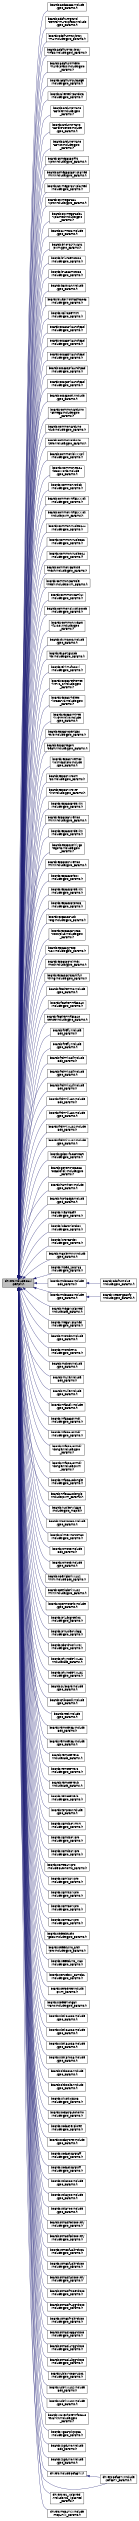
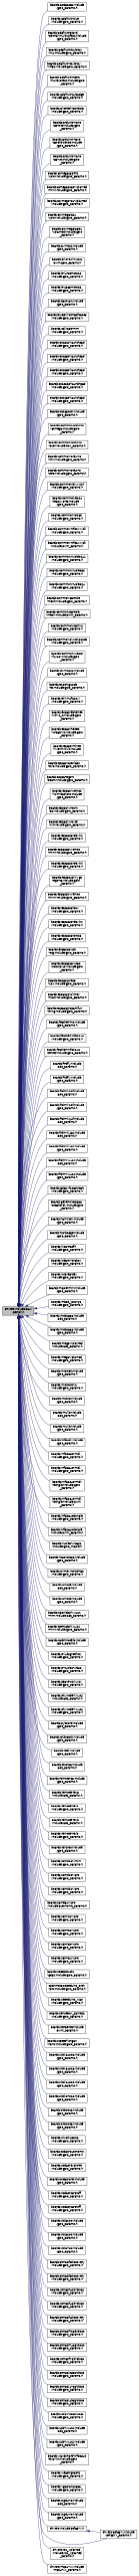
  digraph {
    rankdir=LR
    node [color=black fillcolor=white fontname=Helvetica fontsize=10 shape=record style=filled]
    edge [color=midnightblue dir=back fontname=Helvetica fontsize=10 labelfontname=Helvetica labelfontsize=10 style=solid]
    n1 [fillcolor=grey75 fontcolor=black height=0.2 label="drivers/include/saul\l/periph.h" width=0.4]
    n2 [height=0.2 label="boards/acd52832/include\l/gpio_params.h" width=0.4]
    n3 [height=0.2 label="boards/adafruit-clue\l/include/gpio_params.h" width=0.4]
    n4 [height=0.2 label="boards/adafruit-grand\l-central-m4-express/include\l/gpio_params.h" width=0.4]
    n5 [height=0.2 label="boards/adafruit-itsybitsy\l-m4/include/gpio_params.h" width=0.4]
    n6 [height=0.2 label="boards/adafruit-itsybitsy\l-nrf52/include/gpio_params.h" width=0.4]
    n7 [height=0.2 label="boards/adafruit-metro\l-m4-express/include/gpio\l_params.h" width=0.4]
    n8 [height=0.2 label="boards/adafruit-pybadge\l/include/gpio_params.h" width=0.4]
    n9 [height=0.2 label="boards/alientek-pandora\l/include/gpio_params.h" width=0.4]
    n10 [height=0.2 label="boards/arduino-nano\l-33-ble/include/gpio\l_params.h" width=0.4]
    n11 [height=0.2 label="boards/arduino-nano\l-33-ble-sense/include\l/gpio_params.h" width=0.4]
    n12 [height=0.2 label="boards/arduino-nano\l-33-iot/include/gpio\l_params.h" width=0.4]
    n13 [height=0.2 label="boards/atmega256rfr2\l-xpro/include/gpio_params.h" width=0.4]
    n14 [height=0.2 label="boards/atmega328p-xplained\l-mini/include/gpio_params.h" width=0.4]
    n15 [height=0.2 label="boards/atxmega-a1-xplained\l/include/gpio_params.h" width=0.4]
    n16 [height=0.2 label="boards/atxmega-a1u\l-xpro/include/gpio_params.h" width=0.4]
    n17 [height=0.2 label="boards/atxmega-a3bu\l-xplained/include/gpio\l_params.h" width=0.4]
    n18 [height=0.2 label="boards/avr-rss2/include\l/gpio_params.h" width=0.4]
    n19 [height=0.2 label="boards/b-l072z-lrwan1\l/pwm/gpio_params.h" width=0.4]
    n20 [height=0.2 label="boards/b-l475e-iot01a\l/include/gpio_params.h" width=0.4]
    n21 [height=0.2 label="boards/b-u585i-iot02a\l/include/gpio_params.h" width=0.4]
    n22 [height=0.2 label="boards/bastwan/include\l/gpio_params.h" width=0.4]
    n23 [height=0.2 label="boards/bluepill-stm32f030c8\l/include/gpio_params.h" width=0.4]
    n24 [height=0.2 label="boards/calliope-mini\l/include/gpio_params.h" width=0.4]
    n25 [height=0.2 label="boards/cc1312-launchpad\l/include/gpio_params.h" width=0.4]
    n26 [height=0.2 label="boards/cc1350-launchpad\l/include/gpio_params.h" width=0.4]
    n27 [height=0.2 label="boards/cc1352-launchpad\l/include/gpio_params.h" width=0.4]
    n28 [height=0.2 label="boards/cc1352p-launchpad\l/include/gpio_params.h" width=0.4]
    n29 [height=0.2 label="boards/cc2650-launchpad\l/include/gpio_params.h" width=0.4]
    n30 [height=0.2 label="boards/cc2650stk/include\l/gpio_params.h" width=0.4]
    n31 [height=0.2 label="boards/common/arduino\l-atmega/include/gpio\l_params.h" width=0.4]
-   n32 [height=0.2 label="boards/common/arduino\l-due/include/gpio_params.h" width=0.4]
+   n32 [height=0.2 label="boards/common/arduino\l-due/include/box_params.h" width=0.4]
+   n33 [height=0.2 label="boards/common/arduino\l-mkr/include/gpio_params.h" width=0.4]
    n34 [height=0.2 label="boards/common/arduino\l-zero/include/gpio_params.h" width=0.4]
    n35 [height=0.2 label="boards/common/blxxxpill\l/include/gpio_params.h" width=0.4]
    n36 [height=0.2 label="boards/common/e104\l-bt50xxa-tb/include\l/gpio_params.h" width=0.4]
    n37 [height=0.2 label="boards/common/iotlab\l/include/gpio_params.h" width=0.4]
    n38 [height=0.2 label="boards/common/nrf52xxxdk\l/include/gpio_params.h" width=0.4]
    n39 [height=0.2 label="boards/common/nrf52xxxdk\l/include/pwm_params.h" width=0.4]
    n40 [height=0.2 label="boards/common/nucleo144\l/include/gpio_params.h" width=0.4]
    n41 [height=0.2 label="boards/common/nucleo32\l/include/gpio_params.h" width=0.4]
    n42 [height=0.2 label="boards/common/nucleo64\l/include/gpio_params.h" width=0.4]
    n43 [height=0.2 label="boards/common/particle\l-mesh/include/gpio_params.h" width=0.4]
    n44 [height=0.2 label="boards/common/particle\l-mesh/include/pwm_params.h" width=0.4]
    n45 [height=0.2 label="boards/common/saml1x\l/include/gpio_params.h" width=0.4]
    n46 [height=0.2 label="boards/common/slwstk6000b\l/include/gpio_params.h" width=0.4]
    n47 [height=0.2 label="boards/common/weact\l-f4x1cx/include/gpio\l_params.h" width=0.4]
    n48 [height=0.2 label="boards/dwm1001/include\l/gpio_params.h" width=0.4]
    n49 [height=0.2 label="boards/e180-zg120b\l-tb/include/gpio_params.h" width=0.4]
    n50 [height=0.2 label="boards/ek-lm4f120xl\l/include/gpio_params.h" width=0.4]
    n51 [height=0.2 label="boards/esp32-ethernet\l-kit-v1_0/include/gpio\l_params.h" width=0.4]
    n52 [height=0.2 label="boards/esp32-heltec\l-lora32-v2/include/gpio\l_params.h" width=0.4]
    n53 [height=0.2 label="boards/esp32-mh-et\l-live-minikit/include\l/gpio_params.h" width=0.4]
    n54 [height=0.2 label="boards/esp32-openlabs\l-evb/include/gpio_params.h" width=0.4]
    n55 [height=0.2 label="boards/esp32-ttgo-t\l-beam/include/gpio_params.h" width=0.4]
    n56 [height=0.2 label="boards/esp32-wemos\l-lolin-d32-pro/include\l/gpio_params.h" width=0.4]
    n57 [height=0.2 label="boards/esp32-wroom\l-32/include/gpio_params.h" width=0.4]
    n58 [height=0.2 label="boards/esp32-wrover\l-kit/include/gpio_params.h" width=0.4]
    n59 [height=0.2 label="boards/esp32c3-devkit\l/include/gpio_params.h" width=0.4]
    n60 [height=0.2 label="boards/esp32c3-wemos\l-mini/include/gpio_params.h" width=0.4]
    n61 [height=0.2 label="boards/esp32s2-devkit\l/include/gpio_params.h" width=0.4]
    n62 [height=0.2 label="boards/esp32s2-lilygo\l-ttgo-t8/include/gpio\l_params.h" width=0.4]
    n63 [height=0.2 label="boards/esp32s2-wemos\l-mini/include/gpio_params.h" width=0.4]
    n64 [height=0.2 label="boards/esp32s3-box\l/include/gpio_params.h" width=0.4]
    n65 [height=0.2 label="boards/esp32s3-devkit\l/include/gpio_params.h" width=0.4]
    n66 [height=0.2 label="boards/esp32s3-pros3\l/include/gpio_params.h" width=0.4]
    n67 [height=0.2 label="boards/esp32s3-usb\l-otg/include/gpio_params.h" width=0.4]
    n68 [height=0.2 label="boards/esp32s3-wt32\l-sc01-plus/include/gpio\l_params.h" width=0.4]
    n69 [height=0.2 label="boards/esp8266-esp\l-12x/include/gpio_params.h" width=0.4]
    n70 [height=0.2 label="boards/esp8266-olimex\l-mod/include/gpio_params.h" width=0.4]
    n71 [height=0.2 label="boards/esp8266-sparkfun\l-thing/include/gpio_params.h" width=0.4]
    n72 [height=0.2 label="boards/feather-m0/include\l/gpio_params.h" width=0.4]
    n73 [height=0.2 label="boards/feather-nrf52840\l/include/gpio_params.h" width=0.4]
    n74 [height=0.2 label="boards/feather-nrf52840\l-sense/include/gpio_params.h" width=0.4]
    n75 [height=0.2 label="boards/firefly/include\l/adc_params.h" width=0.4]
    n76 [height=0.2 label="boards/firefly/include\l/gpio_params.h" width=0.4]
    n77 [height=0.2 label="boards/frdm-k22f/include\l/adc_params.h" width=0.4]
    n78 [height=0.2 label="boards/frdm-k22f/include\l/gpio_params.h" width=0.4]
    n79 [height=0.2 label="boards/frdm-k64f/include\l/adc_params.h" width=0.4]
    n80 [height=0.2 label="boards/frdm-kl43z/include\l/adc_params.h" width=0.4]
    n81 [height=0.2 label="boards/frdm-kl43z/include\l/gpio_params.h" width=0.4]
    n82 [height=0.2 label="boards/frdm-kw41z/include\l/adc_params.h" width=0.4]
    n83 [height=0.2 label="boards/frdm-kw41z/include\l/gpio_params.h" width=0.4]
    n84 [height=0.2 label="boards/gd32vf103c-start\l/include/gpio_params.h" width=0.4]
    n85 [height=0.2 label="boards/generic-cc2538\l-cc2592-dk/include/gpio\l_params.h" width=0.4]
    n86 [height=0.2 label="boards/hamilton/include\l/gpio_params.h" width=0.4]
    n87 [height=0.2 label="boards/hip-badge/include\l/gpio_params.h" width=0.4]
    n88 [height=0.2 label="boards/ikea-tradfri\l/include/gpio_params.h" width=0.4]
    n89 [height=0.2 label="boards/lobaro-lorabox\l/include/gpio_params.h" width=0.4]
    n90 [height=0.2 label="boards/lora-e5-dev\l/include/gpio_params.h" width=0.4]
    n91 [height=0.2 label="boards/maple-mini/include\l/gpio_params.h" width=0.4]
    n92 [height=0.2 label="boards/mbed_lpc1768\l/include/gpio_params.h" width=0.4]
    n93 [height=0.2 label="boards/mcb2388/include\l/adc_params.h" width=0.4]
    n94 [height=0.2 label="boards/mcb2388/include\l/gpio_params.h" width=0.4]
    n95 [height=0.2 label="boards/mega-xplained\l/include/adc_params.h" width=0.4]
    n96 [height=0.2 label="boards/mega-xplained\l/include/gpio_params.h" width=0.4]
    n97 [height=0.2 label="boards/microbit/include\l/gpio_params.h" width=0.4]
    n98 [height=0.2 label="boards/microbit-v2\l/include/gpio_params.h" width=0.4]
    n99 [height=0.2 label="boards/msbiot/include\l/gpio_params.h" width=0.4]
    n100 [height=0.2 label="boards/mulle/include\l/adc_params.h" width=0.4]
    n101 [height=0.2 label="boards/mulle/include\l/gpio_params.h" width=0.4]
    n102 [height=0.2 label="boards/nrf51dk/include\l/gpio_params.h" width=0.4]
    n103 [height=0.2 label="boards/nrf52832-mdk\l/include/gpio_params.h" width=0.4]
    n104 [height=0.2 label="boards/nrf52840-mdk\l/include/gpio_params.h" width=0.4]
    n105 [height=0.2 label="boards/nrf52840-mdk\l-dongle/include/gpio\l_params.h" width=0.4]
    n106 [height=0.2 label="boards/nrf52840-mdk\l-dongle/include/pwm\l_params.h" width=0.4]
    n107 [height=0.2 label="boards/nrf52840dongle\l/include/gpio_params.h" width=0.4]
    n108 [height=0.2 label="boards/nrf52840dongle\l/include/pwm_params.h" width=0.4]
    n109 [height=0.2 label="boards/nucleo-wl55jc\l/include/gpio_maple.h" width=0.4]
    n110 [height=0.2 label="boards/nz32-sc151/include\l/gpio_params.h" width=0.4]
    n111 [height=0.2 label="boards/olimexino-stm32\l/include/gpio_params.h" width=0.4]
    n112 [height=0.2 label="boards/omote/include\l/adc_params.h" width=0.4]
    n113 [height=0.2 label="boards/omote/include\l/gpio_params.h" width=0.4]
    n114 [height=0.2 label="boards/openlabs-kw41z\l-mini/include/adc_params.h" width=0.4]
    n115 [height=0.2 label="boards/openlabs-kw41z\l-mini/include/gpio_params.h" width=0.4]
    n116 [height=0.2 label="boards/openmote-b/include\l/gpio_params.h" width=0.4]
    n117 [height=0.2 label="boards/p-l496g-cell02\l/include/gpio_params.h" width=0.4]
    n118 [height=0.2 label="boards/p-nucleo-wb55\l/include/gpio_params.h" width=0.4]
    n119 [height=0.2 label="boards/pba-d-01-kw2x\l/include/gpio_params.h" width=0.4]
    n120 [height=0.2 label="boards/phynode-kw41z\l/include/adc_params.h" width=0.4]
    n121 [height=0.2 label="boards/phynode-kw41z\l/include/gpio_params.h" width=0.4]
    n122 [height=0.2 label="boards/pyboard/include\l/gpio_params.h" width=0.4]
    n123 [height=0.2 label="boards/qn9080dk/include\l/gpio_params.h" width=0.4]
    n124 [height=0.2 label="boards/reel/include\l/gpio_params.h" width=0.4]
-   n125 [height=0.2 label="boards/remote-pa/include\l/adc_params.h" width=0.4]
+   n125 [height=0.2 label="boards/disc-pa/include\l/adc_params.h" width=0.4]
    n126 [height=0.2 label="boards/remote-pa/include\l/gpio_params.h" width=0.4]
    n127 [height=0.2 label="boards/remote-reva\l/include/adc_params.h" width=0.4]
    n128 [height=0.2 label="boards/remote-reva\l/include/gpio_params.h" width=0.4]
    n129 [height=0.2 label="boards/remote-revb\l/include/adc_params.h" width=0.4]
    n130 [height=0.2 label="boards/remote-revb\l/include/gpio_params.h" width=0.4]
    n131 [height=0.2 label="boards/rpi-pico/include\l/gpio_params.h" width=0.4]
    n132 [height=0.2 label="boards/samd10-xmini\l/include/gpio_params.h" width=0.4]
    n133 [height=0.2 label="boards/samd20-xpro\l/include/gpio_params.h" width=0.4]
    n134 [height=0.2 label="boards/samd21-xpro\l/include/gpio_params.h" width=0.4]
    n135 [height=0.2 label="boards/same54-xpro\l/include/autonomo_params.h" width=0.4]
    n136 [height=0.2 label="boards/saml21-xpro\l/include/gpio_params.h" width=0.4]
    n137 [height=0.2 label="boards/samr21-xpro\l/include/gpio_params.h" width=0.4]
    n138 [height=0.2 label="boards/samr30-xpro\l/include/gpio_params.h" width=0.4]
    n139 [height=0.2 label="boards/samr34-xpro\l/include/gpio_params.h" width=0.4]
    n140 [height=0.2 label="boards/seeedstudio\l-gd32/include/gpio_params.h" width=0.4]
-   n141 [height=0.2 label="boards/seeeduino_arch\l-pro/include/gpio_params.h" width=0.4]
+   n141 [height=0.2 label="openmote/seeeduino_arch\l-pro/include/gpio_params.h" width=0.4]
    n142 [height=0.2 label="boards/seeeduino_xiao\l/include/gpio_params.h" width=0.4]
    n143 [height=0.2 label="boards/sensebox_samd21\l/include/gpio_params.h" width=0.4]
    n144 [height=0.2 label="boards/serpente/include\l/pwm_params.h" width=0.4]
    n145 [height=0.2 label="boards/sipeed-longan\l-nano/include/gpio_params.h" width=0.4]
    n146 [height=0.2 label="boards/slstk3400a/include\l/gpio_params.h" width=0.4]
    n147 [height=0.2 label="boards/slstk3401a/include\l/gpio_params.h" width=0.4]
    n148 [height=0.2 label="boards/slstk3402a/include\l/gpio_params.h" width=0.4]
    n149 [height=0.2 label="boards/slstk3701a/include\l/gpio_params.h" width=0.4]
    n150 [height=0.2 label="boards/sltb001a/include\l/gpio_params.h" width=0.4]
    n151 [height=0.2 label="boards/sltb009a/include\l/gpio_params.h" width=0.4]
    n152 [height=0.2 label="boards/slwstk6220a\l/include/gpio_params.h" width=0.4]
    n153 [height=0.2 label="boards/sodaq-autonomo\l/include/gpio_params.h" width=0.4]
    n154 [height=0.2 label="boards/sodaq-explorer\l/include/gpio_params.h" width=0.4]
    n155 [height=0.2 label="boards/sodaq-one/include\l/gpio_params.h" width=0.4]
    n156 [height=0.2 label="boards/sodaq-sara-aff\l/include/gpio_params.h" width=0.4]
    n157 [height=0.2 label="boards/sodaq-sara-sff\l/include/gpio_params.h" width=0.4]
    n158 [height=0.2 label="boards/stk3200/include\l/gpio_params.h" width=0.4]
    n159 [height=0.2 label="boards/stk3600/include\l/gpio_params.h" width=0.4]
    n160 [height=0.2 label="boards/stk3700/include\l/gpio_params.h" width=0.4]
    n161 [height=0.2 label="boards/stm32f0discovery\l/include/gpio_params.h" width=0.4]
    n162 [height=0.2 label="boards/stm32f3discovery\l/include/gpio_params.h" width=0.4]
    n163 [height=0.2 label="boards/stm32f429i-disc1\l/include/gpio_params.h" width=0.4]
    n164 [height=0.2 label="boards/stm32f469i-disco\l/include/gpio_params.h" width=0.4]
    n165 [height=0.2 label="boards/stm32f4discovery\l/include/gpio_params.h" width=0.4]
    n166 [height=0.2 label="boards/stm32f723e-disco\l/include/gpio_params.h" width=0.4]
    n167 [height=0.2 label="boards/stm32f746g-disco\l/include/gpio_params.h" width=0.4]
    n168 [height=0.2 label="boards/stm32f769i-disco\l/include/gpio_params.h" width=0.4]
    n169 [height=0.2 label="boards/stm32l0538-disco\l/include/gpio_params.h" width=0.4]
    n170 [height=0.2 label="boards/stm32l476g-disco\l/include/gpio_params.h" width=0.4]
    n171 [height=0.2 label="boards/stm32l496g-disco\l/include/gpio_params.h" width=0.4]
    n172 [height=0.2 label="boards/ublox-c030-u201\l/include/gpio_params.h" width=0.4]
    n173 [height=0.2 label="boards/usb-kw41z/include\l/adc_params.h" width=0.4]
    n174 [height=0.2 label="boards/usb-kw41z/include\l/gpio_params.h" width=0.4]
    n175 [height=0.2 label="boards/waveshare-nrf52840\l-eval-kit/include/gpio\l_params.h" width=0.4]
    n176 [height=0.2 label="boards/weact-g030f6\l/include/gpio_params.h" width=0.4]
    n177 [height=0.2 label="boards/xg23-pk6068a\l/include/gpio_params.h" width=0.4]
    n178 [height=0.2 label="boards/zigduino/include\l/adc_params.h" width=0.4]
    n179 [height=0.2 label="boards/zigduino/include\l/gpio_params.h" width=0.4]
    n180 [height=0.2 label="drivers/include/pcf857x.h" width=0.4]
    n181 [height=0.2 label="drivers/pcf857x/include\l/pcf857x_params.h" width=0.4]
    n182 [height=0.2 label="drivers/io1_xplained\l/include/io1_xplained\l_params.h" width=0.4]
    n183 [height=0.2 label="drivers/mcp47xx/include\l/mcp47xx_params.h" width=0.4]
    n1 -> n2
-   n93 -> n3
+   n1 -> n3
    n1 -> n4
    n1 -> n5
    n1 -> n6
    n1 -> n7
    n1 -> n8
    n1 -> n9
    n1 -> n10
    n1 -> n11
    n1 -> n12
    n1 -> n13
    n1 -> n14
    n1 -> n15
    n1 -> n16
    n1 -> n17
    n1 -> n18
    n1 -> n19
    n1 -> n20
    n1 -> n21
    n1 -> n22
    n1 -> n23
    n1 -> n24
    n1 -> n25
    n1 -> n26
    n1 -> n27
    n1 -> n28
    n1 -> n29
    n1 -> n30
    n1 -> n31
    n1 -> n32
+   n1 -> n33
    n1 -> n34
    n1 -> n35
    n1 -> n36
    n1 -> n37
    n1 -> n38
    n1 -> n39
    n1 -> n40
    n1 -> n41
    n1 -> n42
    n1 -> n43
    n1 -> n44
    n1 -> n45
    n1 -> n46
    n1 -> n47
    n1 -> n48
    n1 -> n49
    n1 -> n50
    n1 -> n51
    n1 -> n52
    n1 -> n53
    n1 -> n54
    n1 -> n55
    n1 -> n56
    n1 -> n57
    n1 -> n58
    n1 -> n59
    n1 -> n60
    n1 -> n61
    n1 -> n62
    n1 -> n63
    n1 -> n64
    n1 -> n65
    n1 -> n66
    n1 -> n67
    n1 -> n68
    n1 -> n69
    n1 -> n70
    n1 -> n71
    n1 -> n72
    n1 -> n73
    n1 -> n74
    n1 -> n75
    n1 -> n76
    n1 -> n77
    n1 -> n78
    n1 -> n79
    n1 -> n80
    n1 -> n81
    n1 -> n82
    n1 -> n83
    n1 -> n84
    n1 -> n85
    n1 -> n86
    n1 -> n87
    n1 -> n88
    n1 -> n89
    n1 -> n90
    n1 -> n91
    n1 -> n92
    n1 -> n93
    n1 -> n94
    n1 -> n95
    n1 -> n96
    n1 -> n97
    n1 -> n98
    n1 -> n99
    n1 -> n100
    n1 -> n101
    n1 -> n102
    n1 -> n103
    n1 -> n104
    n1 -> n105
    n1 -> n106
    n1 -> n107
    n1 -> n108
    n1 -> n109
    n1 -> n110
    n1 -> n111
    n1 -> n112
    n1 -> n113
    n1 -> n114
    n1 -> n115
    n1 -> n116
    n1 -> n117
    n1 -> n118
    n1 -> n119
    n1 -> n120
    n1 -> n121
    n1 -> n122
    n1 -> n123
    n1 -> n124
    n1 -> n125
    n1 -> n126
    n1 -> n127
    n1 -> n128
    n1 -> n129
    n1 -> n130
    n1 -> n131
    n1 -> n132
    n1 -> n133
    n1 -> n134
    n1 -> n135
    n1 -> n136
    n1 -> n137
    n1 -> n138
    n1 -> n139
    n1 -> n140
    n1 -> n141
    n1 -> n142
    n1 -> n143
    n1 -> n144
    n1 -> n145
    n1 -> n146
    n1 -> n147
    n1 -> n148
    n1 -> n149
    n1 -> n150
    n1 -> n151
    n1 -> n152
    n1 -> n153
    n1 -> n154
    n1 -> n155
    n1 -> n156
    n1 -> n157
    n1 -> n158
    n1 -> n159
    n1 -> n160
    n1 -> n161
    n1 -> n162
    n1 -> n163
    n1 -> n164
    n1 -> n165
    n1 -> n166
    n1 -> n167
    n1 -> n168
    n1 -> n169
    n1 -> n170
    n1 -> n171
    n1 -> n172
    n1 -> n173
    n1 -> n174
    n1 -> n175
-   n94 -> n176
+   n1 -> n176
    n1 -> n177
    n1 -> n178
    n1 -> n179
    n1 -> n180
    n1 -> n181
    n1 -> n182
    n1 -> n183
    n180 -> n181
  }
